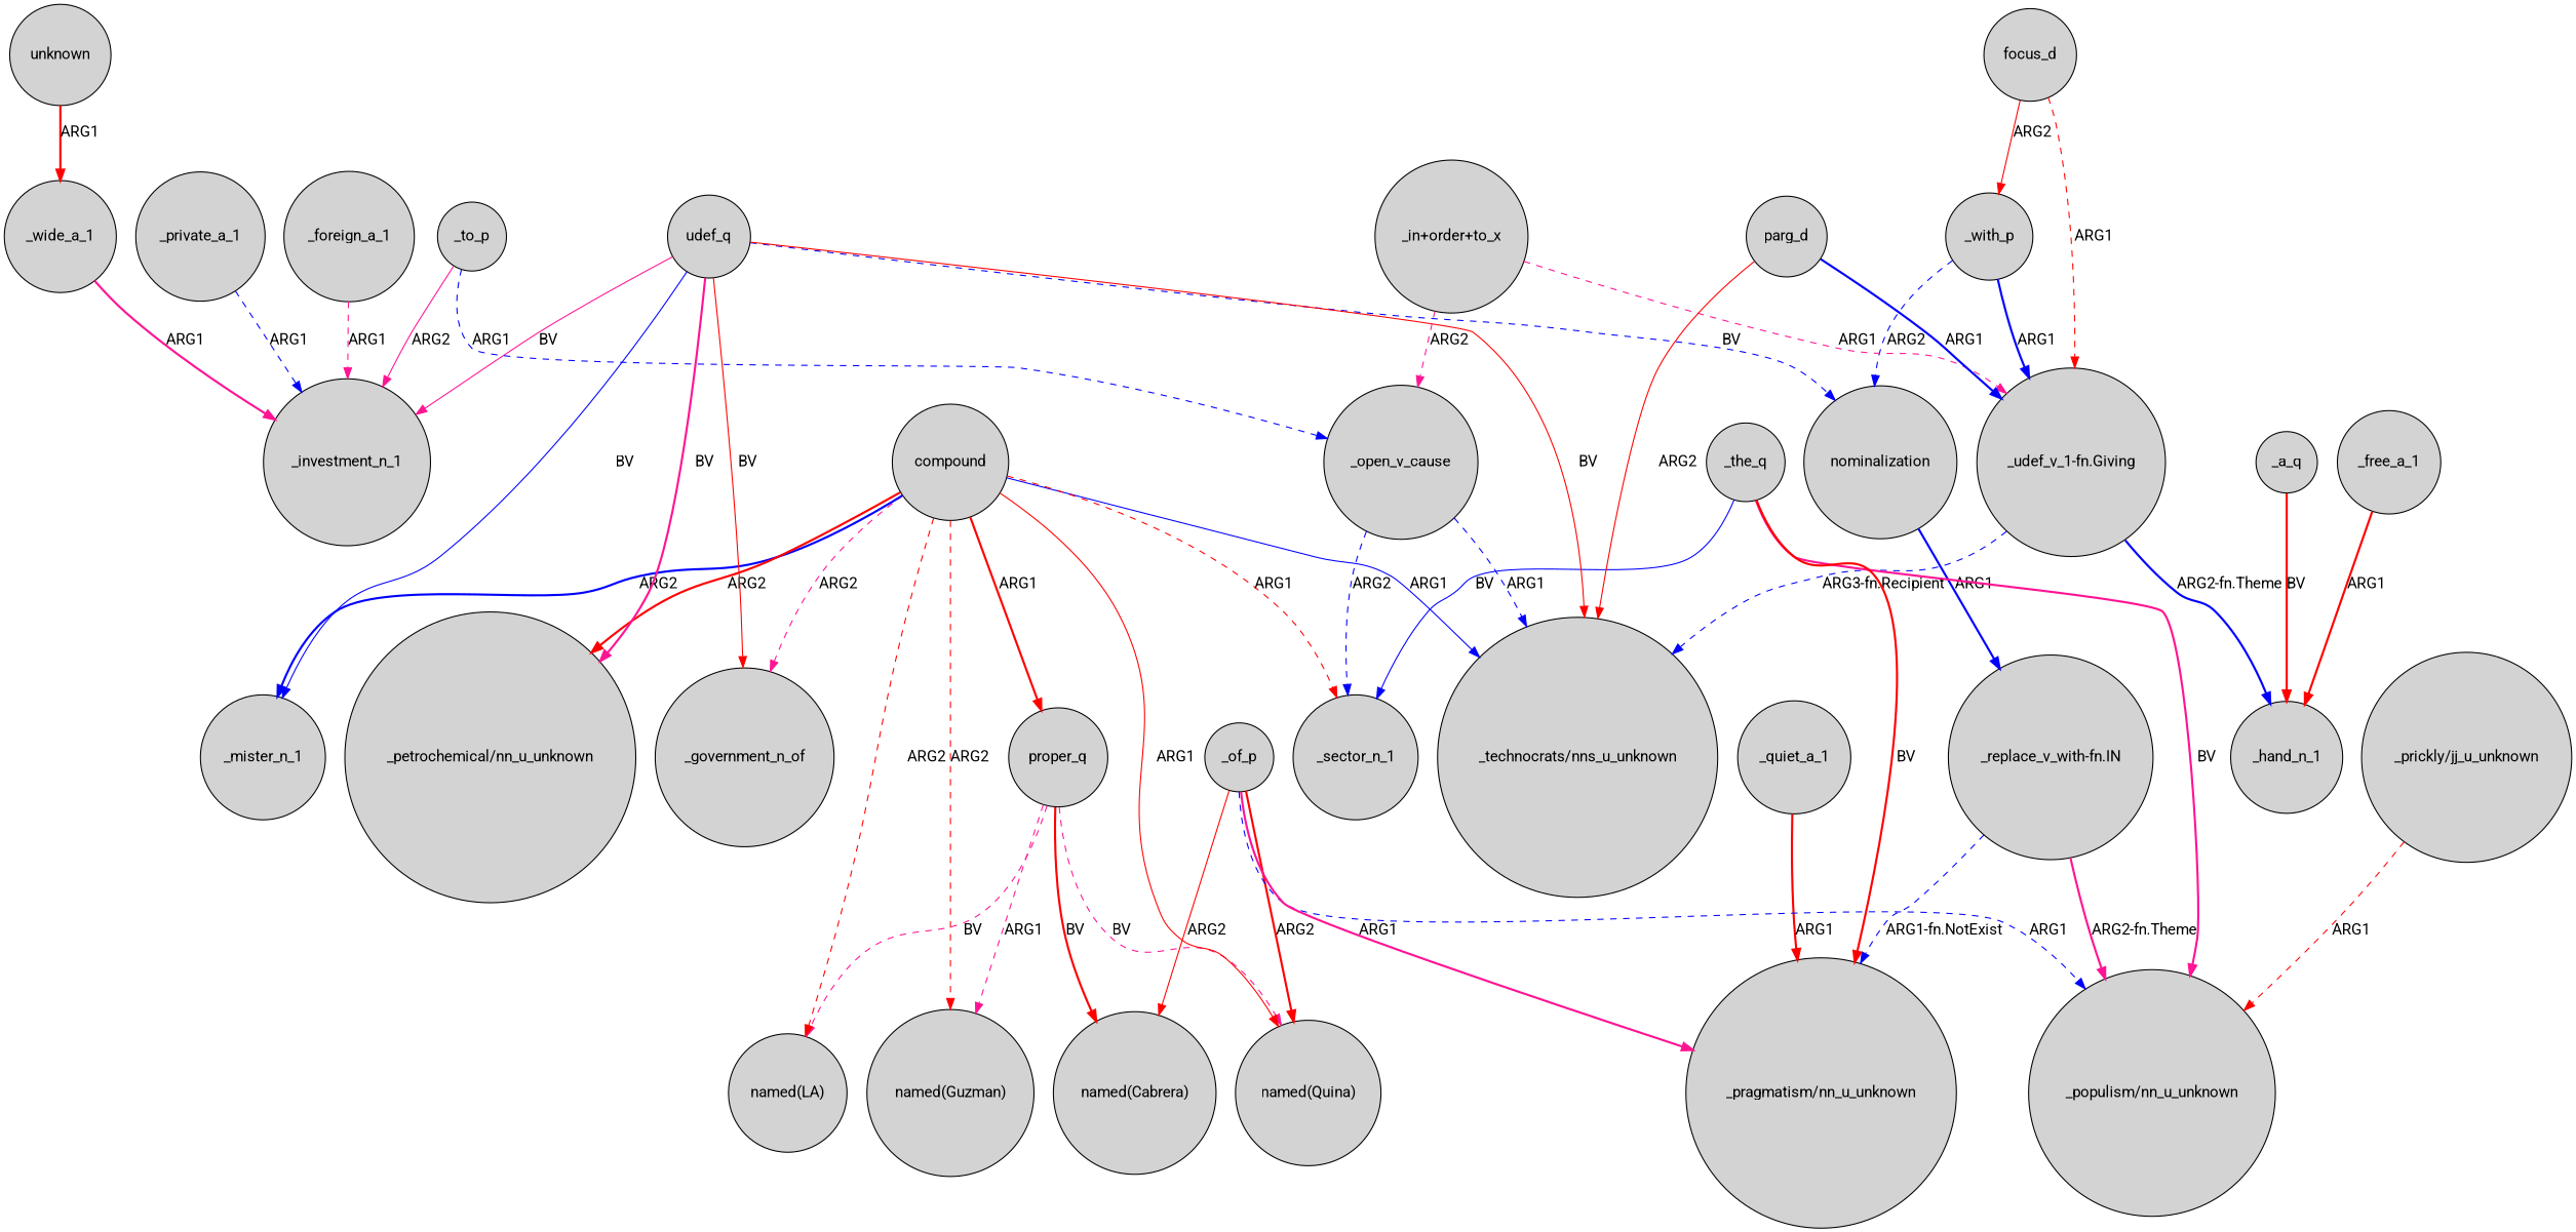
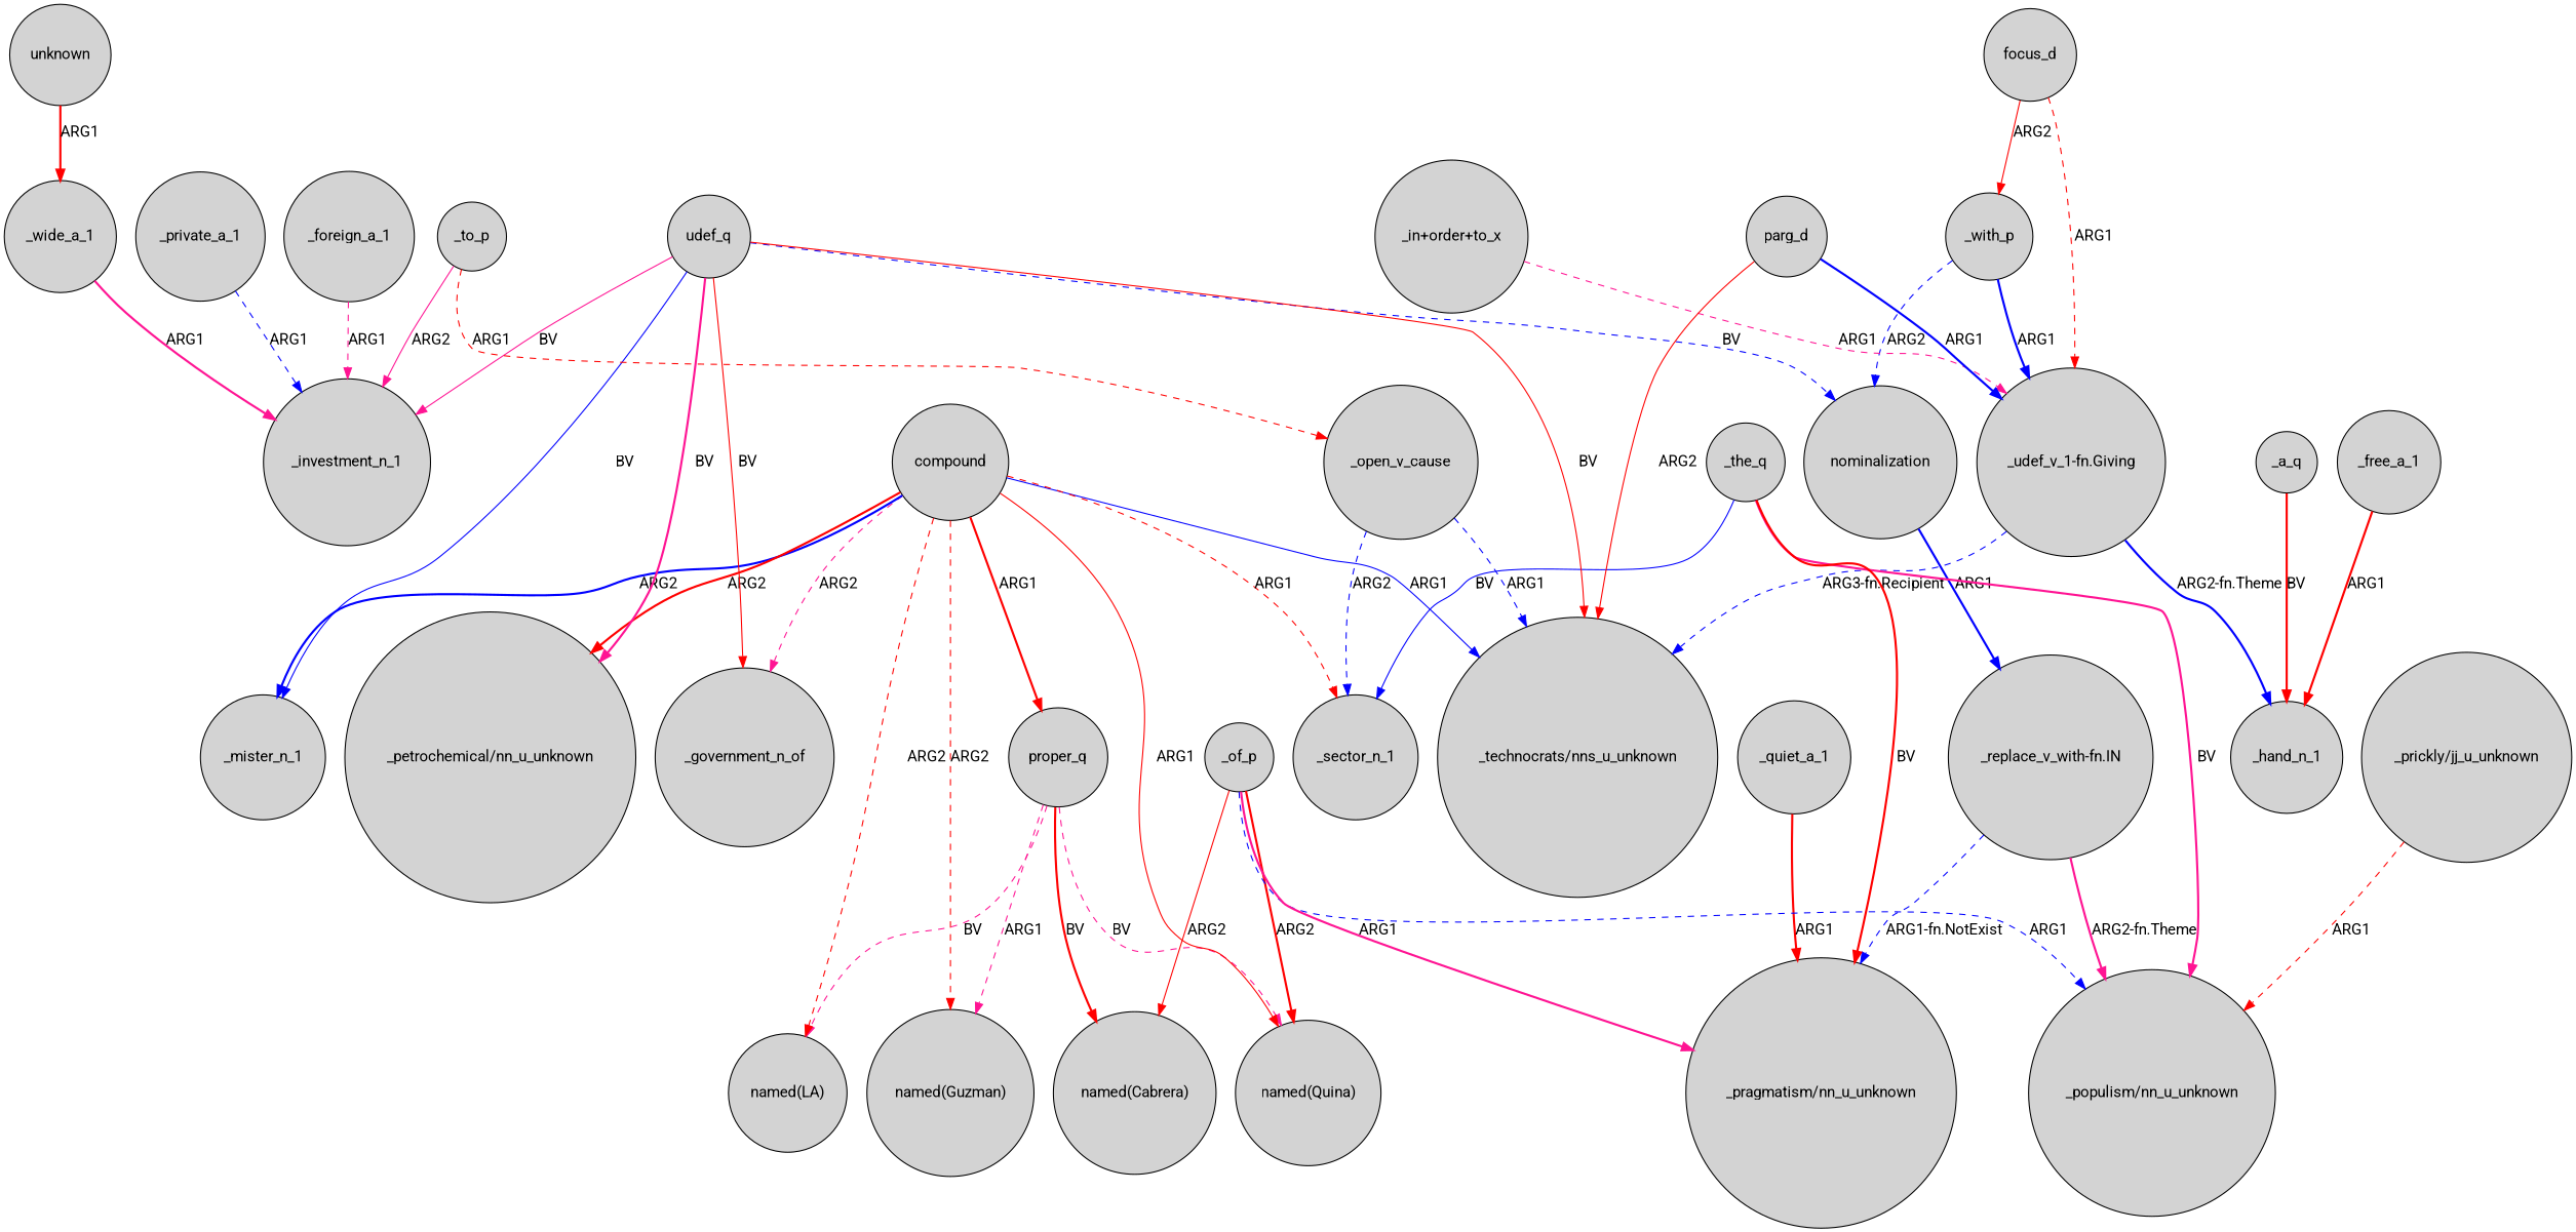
  digraph {
    fontname=Roboto
    node [fontname=Roboto shape=circle style=filled]
    edge [color=red fontname=Roboto style=dashed]
    proper_q
    "named(Quina)"
    "named(LA)"
    "named(Guzman)"
    "named(Cabrera)"
    n6 [label="_udef_v_1-fn.Giving"]
    _with_p
    nominalization
    "_technocrats/nns_u_unknown"
    _hand_n_1
    "_replace_v_with-fn.IN"
    _the_q
    _sector_n_1
    "_populism/nn_u_unknown"
    "_pragmatism/nn_u_unknown"
    _private_a_1
    _investment_n_1
    _open_v_cause
    "_prickly/jj_u_unknown"
    compound
    _government_n_of
    _mister_n_1
    "_petrochemical/nn_u_unknown"
    udef_q
    _quiet_a_1
    _to_p
    _of_p
    focus_d
    "_in+order+to_x"
    _free_a_1
    _a_q
    _foreign_a_1
    n33 [label=unknown]
    _wide_a_1
    parg_d
    proper_q -> "named(Quina)" [color=deeppink label=BV]
    proper_q -> "named(LA)" [color=deeppink label=BV]
    proper_q -> "named(Guzman)" [color=deeppink label=ARG1]
    proper_q -> "named(Cabrera)" [label=BV style=bold]
    n6 -> "_technocrats/nns_u_unknown" [color=blue label="ARG3-fn.Recipient"]
    n6 -> _hand_n_1 [color=blue label="ARG2-fn.Theme" style=bold]
    _with_p -> n6 [color=blue label=ARG1 style=bold]
    _with_p -> nominalization [color=blue label=ARG2]
    nominalization -> "_replace_v_with-fn.IN" [color=blue label=ARG1 style=bold]
    "_replace_v_with-fn.IN" -> "_populism/nn_u_unknown" [color=deeppink label="ARG2-fn.Theme" style=bold]
    "_replace_v_with-fn.IN" -> "_pragmatism/nn_u_unknown" [color=blue label="ARG1-fn.NotExist"]
    _the_q -> _sector_n_1 [color=blue label=BV style=solid]
    _the_q -> "_populism/nn_u_unknown" [color=deeppink label=BV style=bold]
    _the_q -> "_pragmatism/nn_u_unknown" [label=BV style=bold]
    _private_a_1 -> _investment_n_1 [color=blue label=ARG1]
    _open_v_cause -> "_technocrats/nns_u_unknown" [color=blue label=ARG1]
    _open_v_cause -> _sector_n_1 [color=blue label=ARG2]
    "_prickly/jj_u_unknown" -> "_populism/nn_u_unknown" [label=ARG1]
    compound -> proper_q [label=ARG1 style=bold]
    compound -> "named(Quina)" [label=ARG1 style=solid]
    compound -> "named(LA)" [label=ARG2]
    compound -> "named(Guzman)" [label=ARG2]
    compound -> "_technocrats/nns_u_unknown" [color=blue label=ARG1 style=solid]
    compound -> _sector_n_1 [label=ARG1]
    compound -> _government_n_of [color=deeppink label=ARG2]
    compound -> _mister_n_1 [color=blue label=ARG2 style=bold]
    compound -> "_petrochemical/nn_u_unknown" [label=ARG2 style=bold]
    udef_q -> nominalization [color=blue label=BV]
    udef_q -> "_technocrats/nns_u_unknown" [label=BV style=solid]
    udef_q -> _investment_n_1 [color=deeppink label=BV style=solid]
    udef_q -> _government_n_of [label=BV style=solid]
    udef_q -> _mister_n_1 [color=blue label=BV style=solid]
    udef_q -> "_petrochemical/nn_u_unknown" [color=deeppink label=BV style=bold]
    _quiet_a_1 -> "_pragmatism/nn_u_unknown" [label=ARG1 style=bold]
    _to_p -> _investment_n_1 [color=deeppink label=ARG2 style=solid]
-   _to_p -> _open_v_cause [color=blue label=ARG1]
+   _to_p -> _open_v_cause [label=ARG1]
    _of_p -> "named(Quina)" [label=ARG2 style=bold]
    _of_p -> "named(Cabrera)" [label=ARG2 style=solid]
    _of_p -> "_populism/nn_u_unknown" [color=blue label=ARG1]
    _of_p -> "_pragmatism/nn_u_unknown" [color=deeppink label=ARG1 style=bold]
    focus_d -> n6 [label=ARG1]
    focus_d -> _with_p [label=ARG2 style=solid]
    "_in+order+to_x" -> n6 [color=deeppink label=ARG1]
-   "_in+order+to_x" -> _open_v_cause [color=deeppink label=ARG2]
    _free_a_1 -> _hand_n_1 [label=ARG1 style=bold]
    _a_q -> _hand_n_1 [label=BV style=bold]
    _foreign_a_1 -> _investment_n_1 [color=deeppink label=ARG1]
    n33 -> _wide_a_1 [label=ARG1 style=bold]
    _wide_a_1 -> _investment_n_1 [color=deeppink label=ARG1 style=bold]
    parg_d -> n6 [color=blue label=ARG1 style=bold]
    parg_d -> "_technocrats/nns_u_unknown" [label=ARG2 style=solid]
  }
